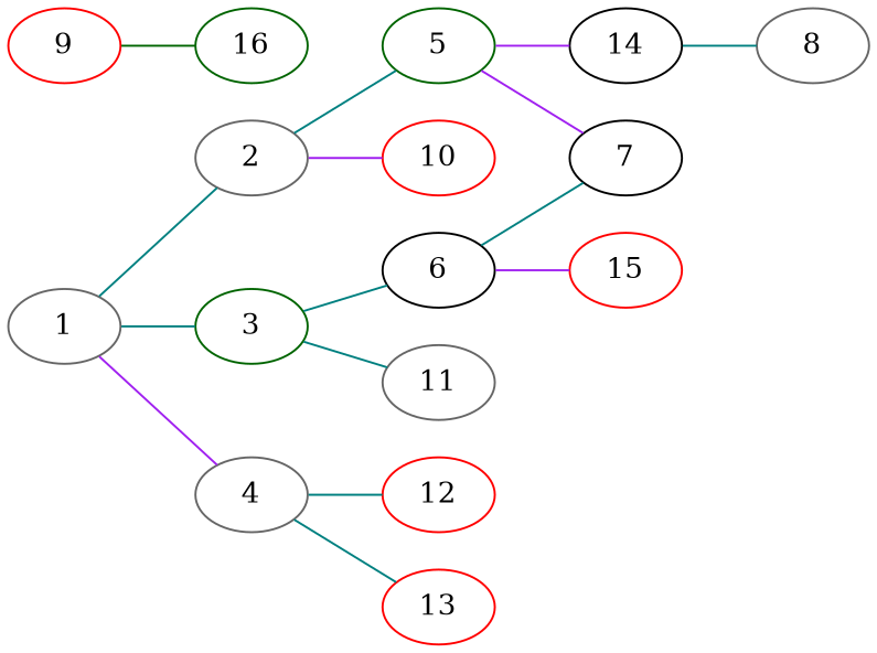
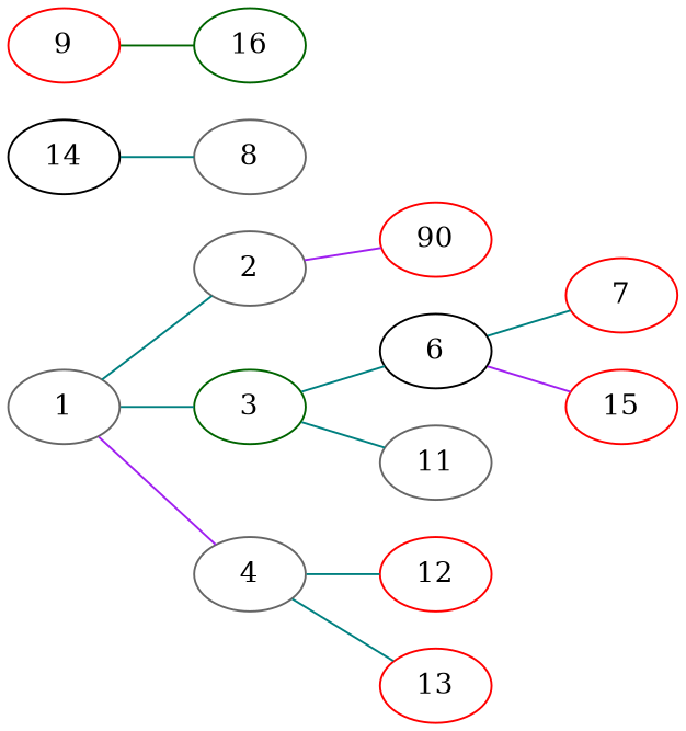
  graph {
    rankdir=LR
    node [chem=H color=red]
    edge [color=teal valence=1]
    1 [chem=C color=gray40]
    2 [chem=C color=gray40]
    3 [chem=C color=darkgreen]
    4 [chem=N color=gray40]
-   5 [chem=C color=darkgreen]
-   10
+   10 [label=90]
    6 [chem=C color=black]
    11 [color=gray40]
    12
    13
-   7 [chem=C color=black]
+   7 [chem=C]
    14 [color=black]
    15
    8 [chem=Cl color=gray40]
    9 [chem=Cl]
    16 [color=darkgreen]
    1 -- 2
    1 -- 3 [valence=2]
    1 -- 4 [color=purple]
-   2 -- 5 [valence=2]
    2 -- 10 [color=purple]
    3 -- 6
    3 -- 11
    4 -- 12
    4 -- 13
-   5 -- 7 [color=purple]
-   5 -- 14 [color=purple]
    6 -- 7 [valence=2]
    6 -- 15 [color=purple]
    14 -- 8
    9 -- 16 [color=darkgreen]
  }
